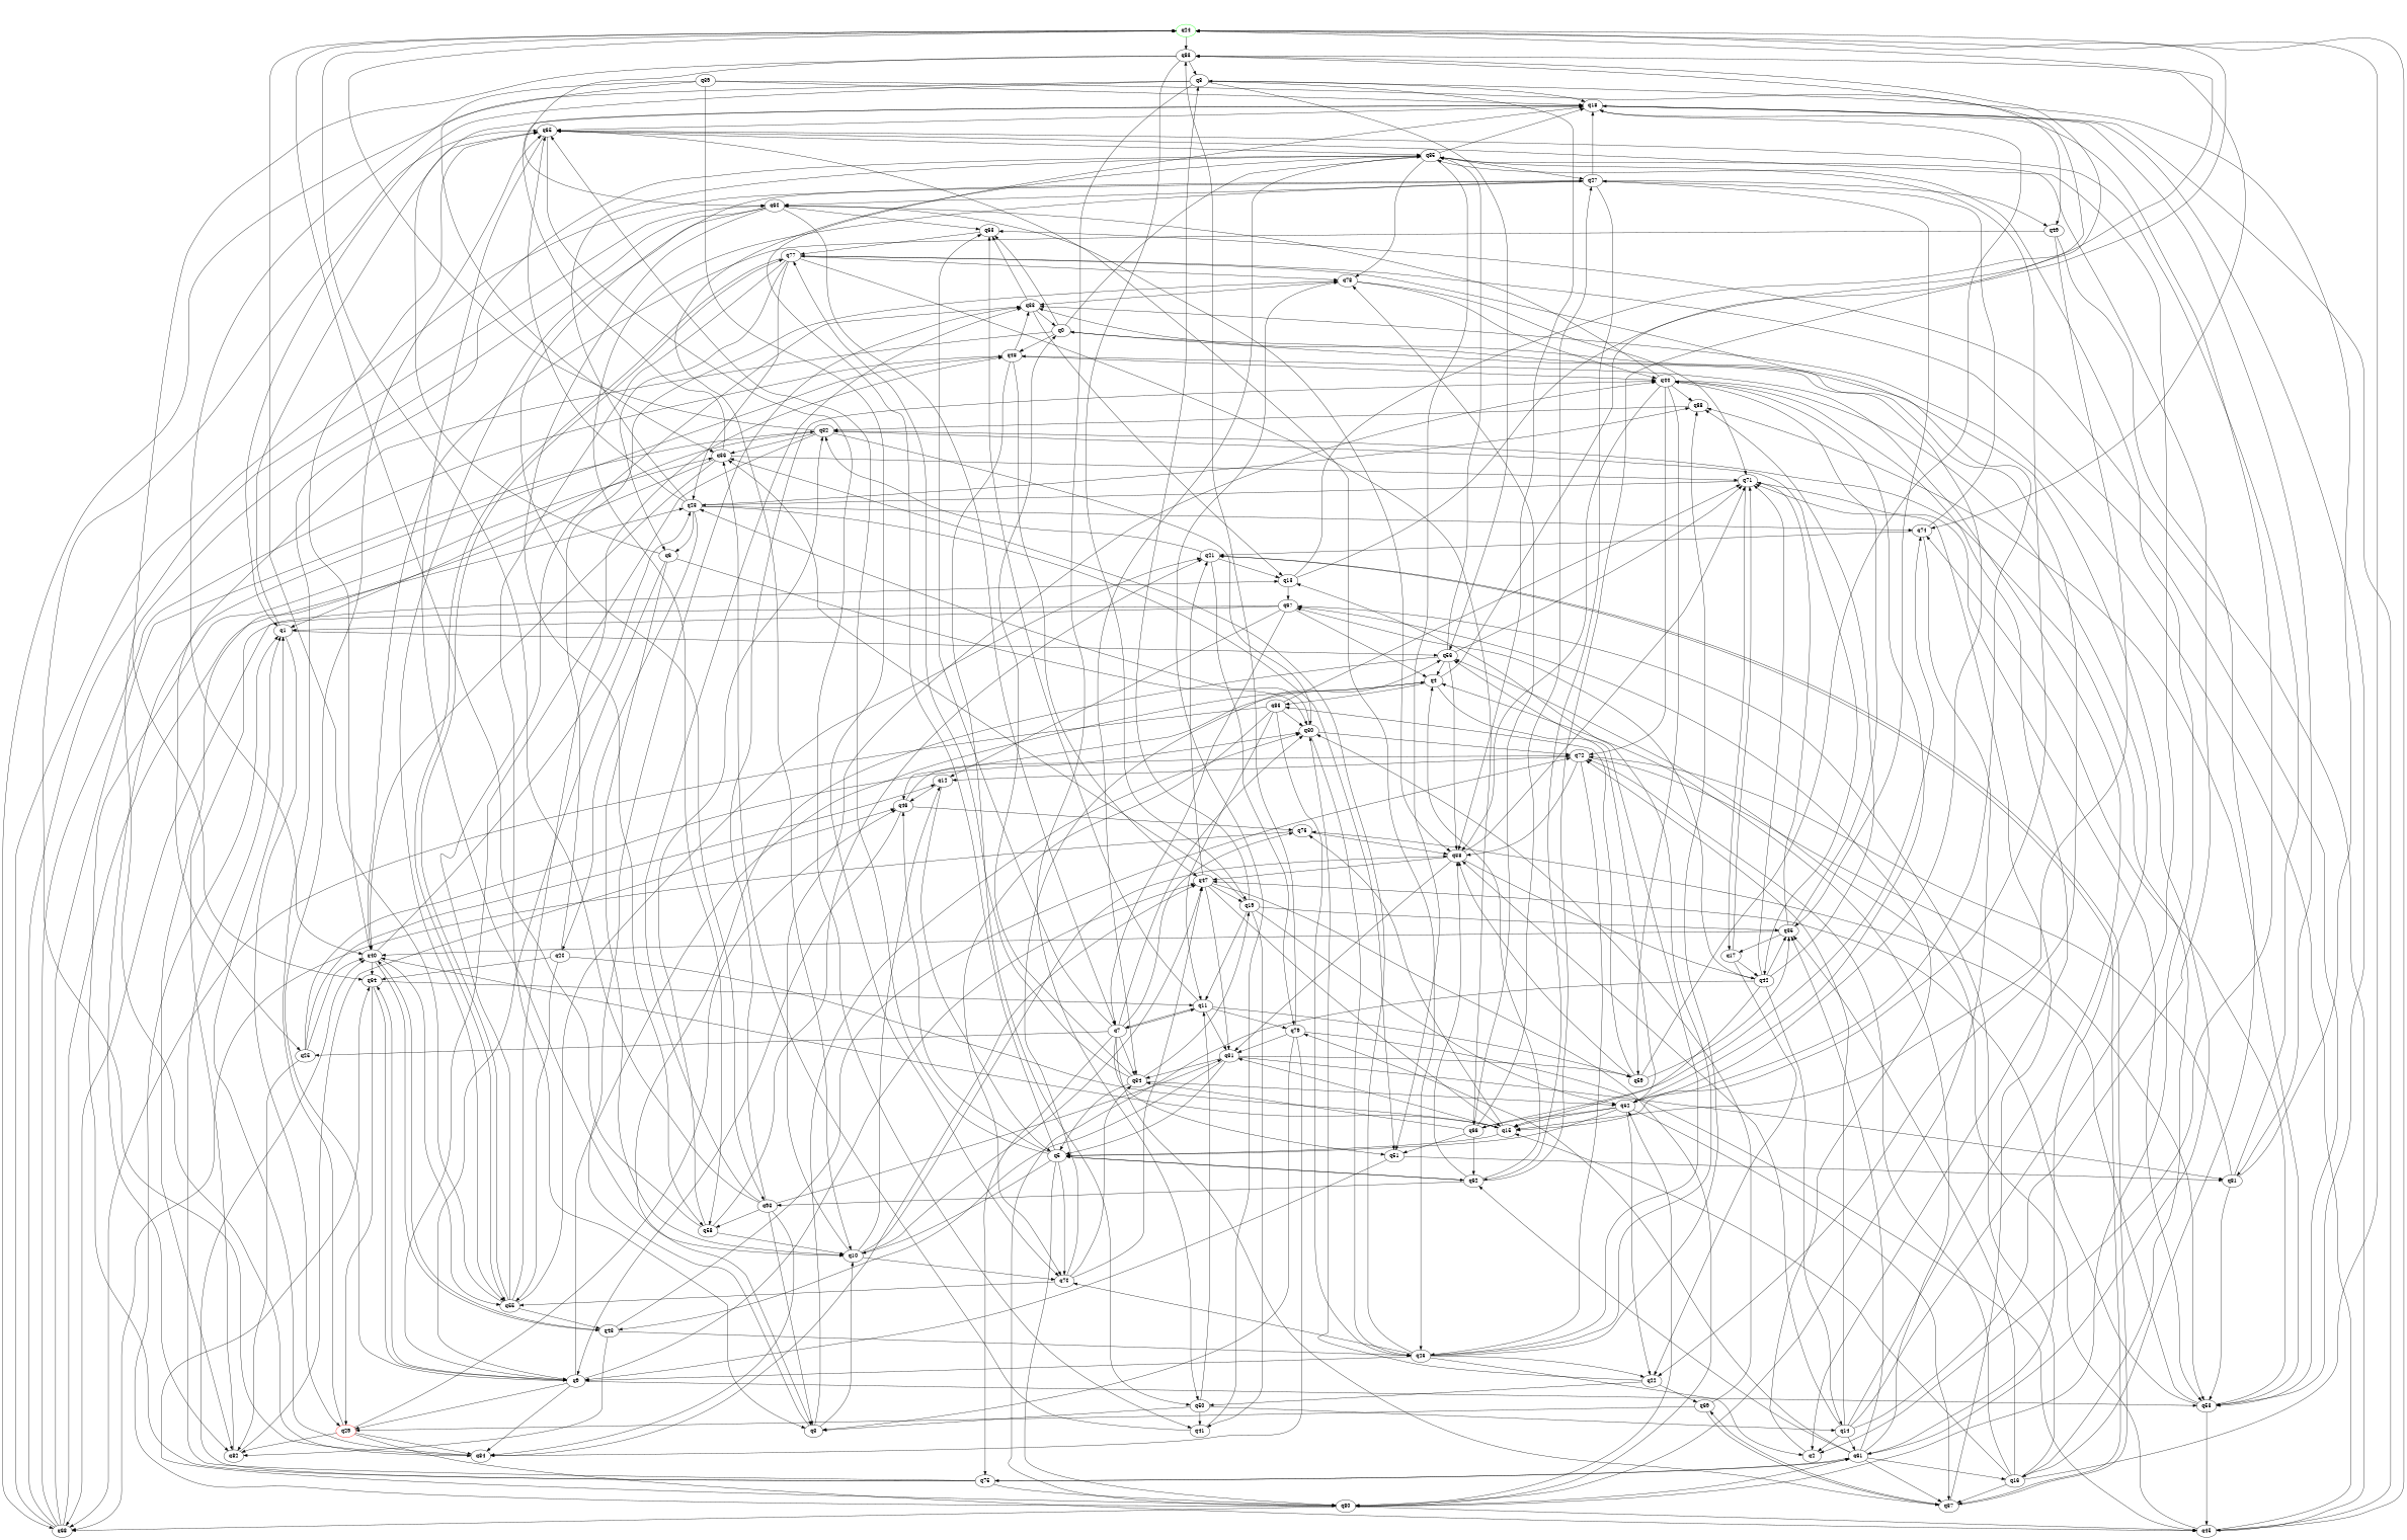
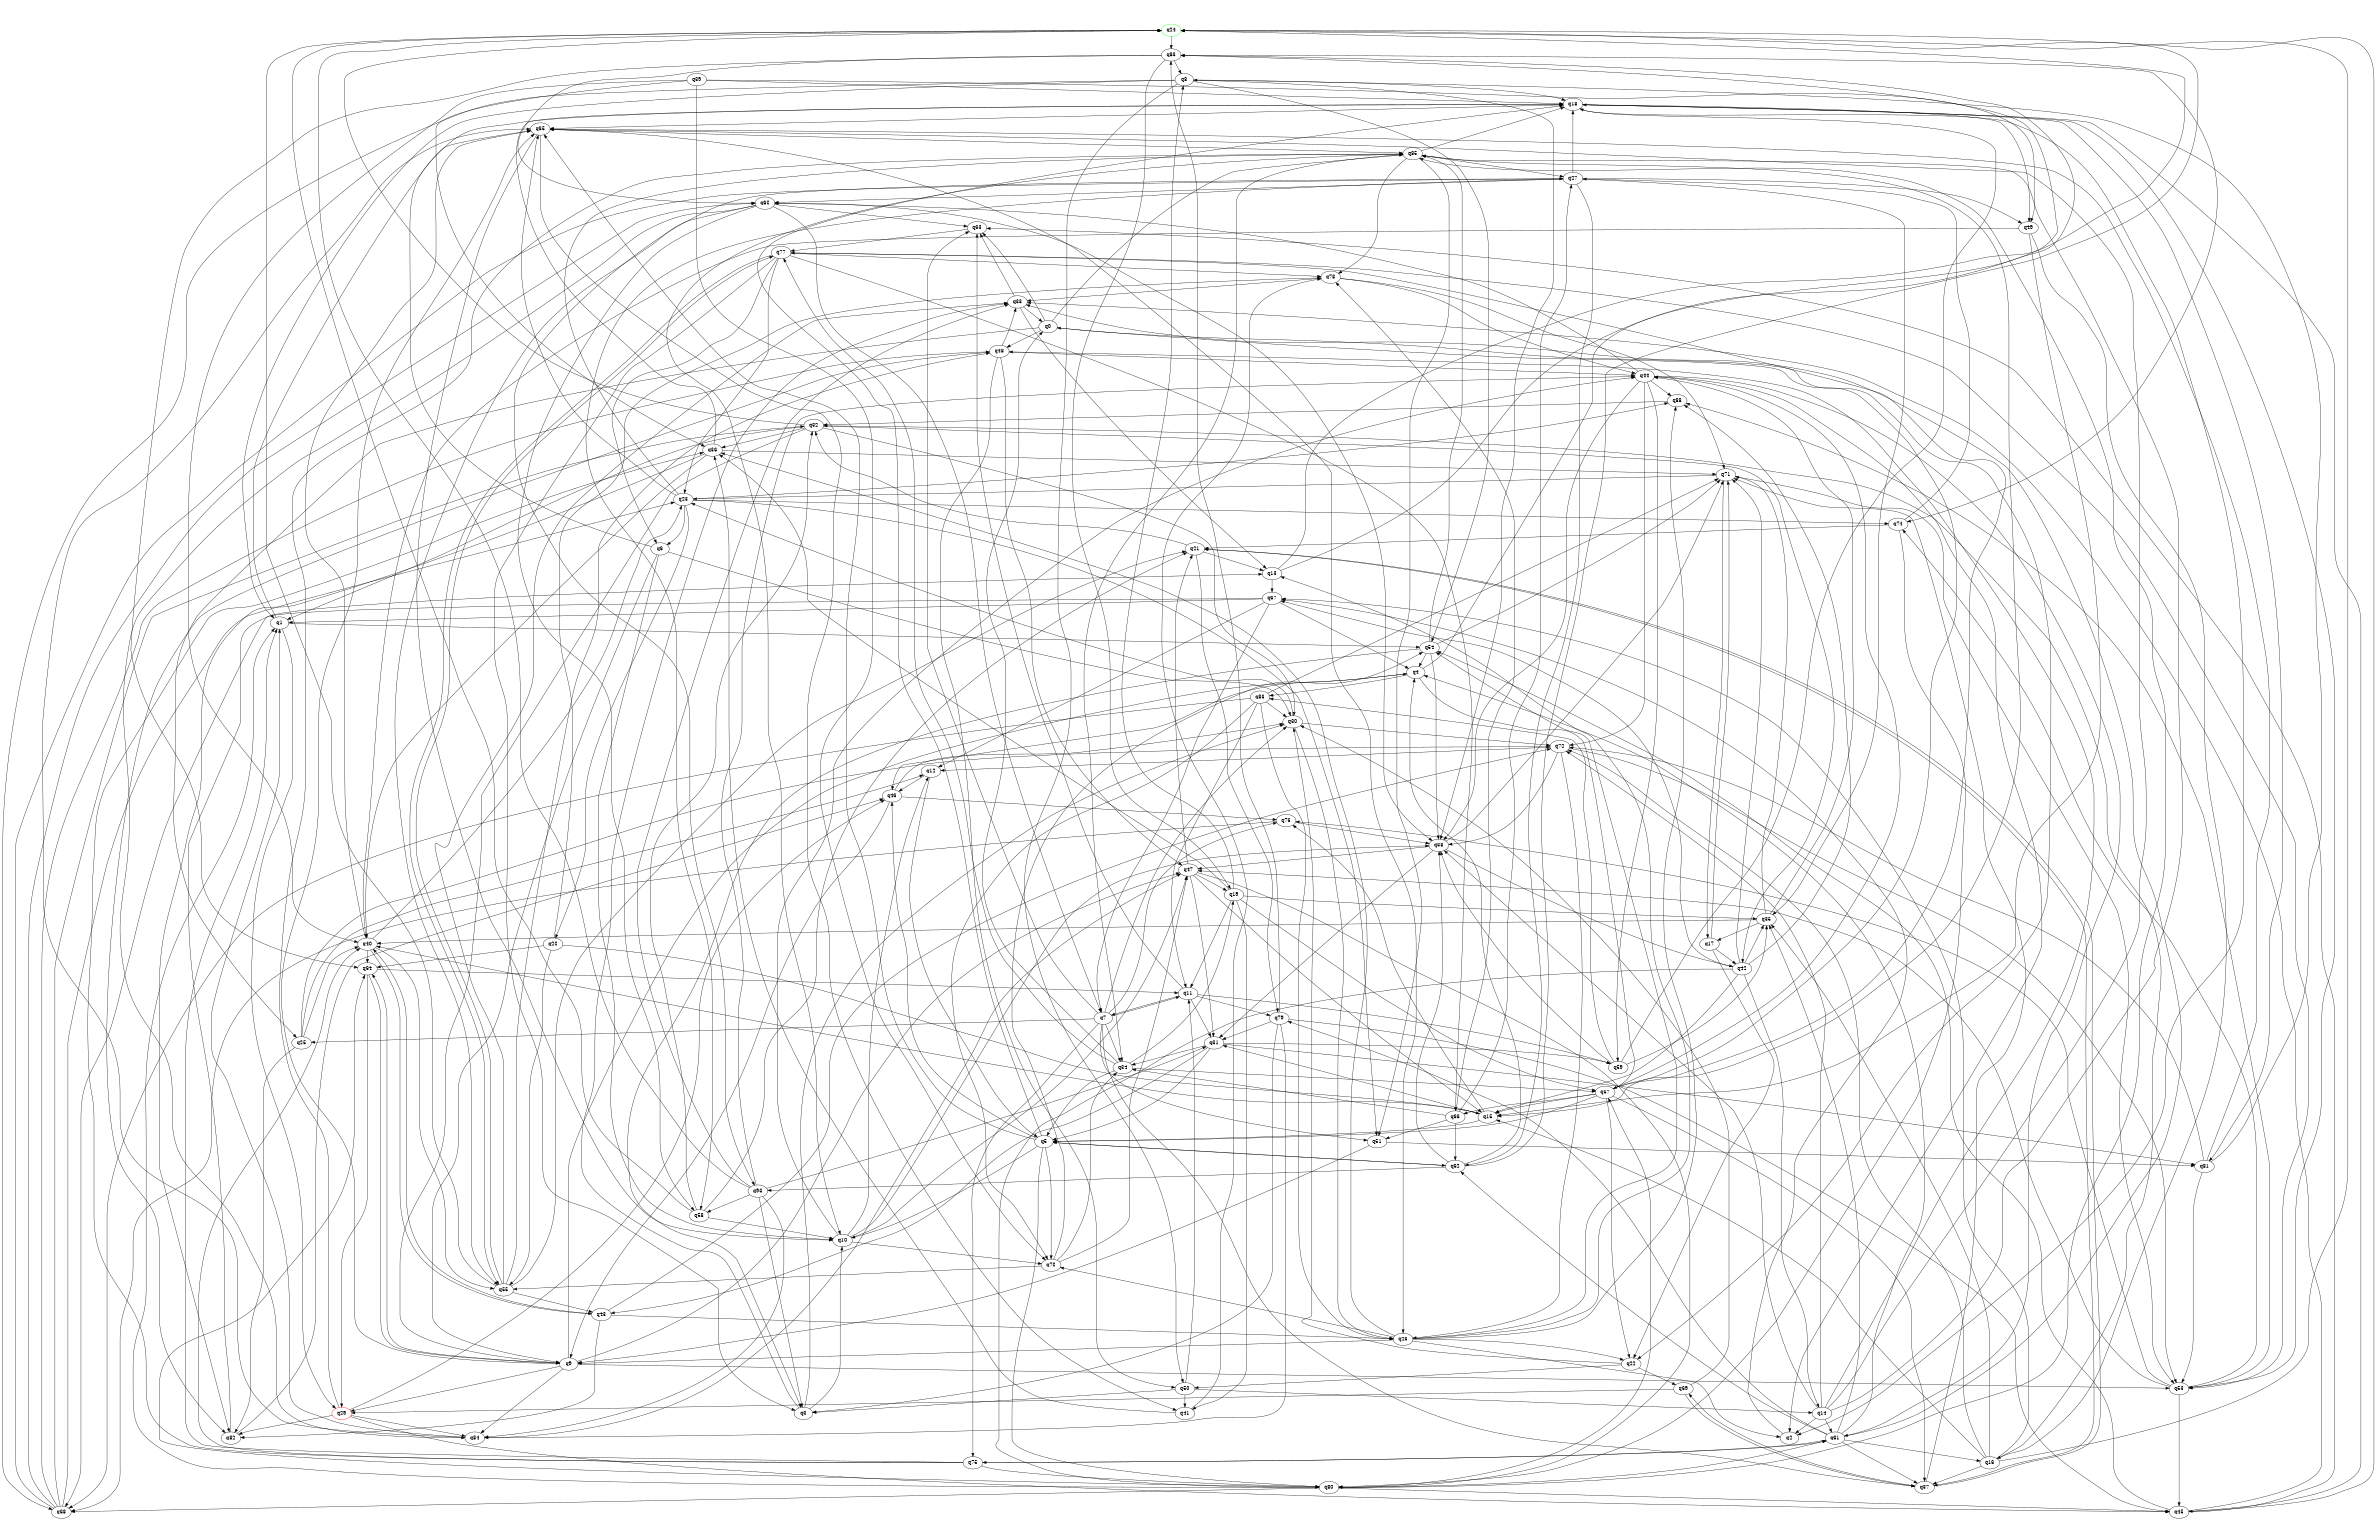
  digraph {
    q24 [color=green initial=1]
    q83
    q45
    q8
    q64
    q19
    q74
    q60
    q63
    q33
    q18
-   q54 [label=q56]
+   q54
    q29 [color=red final=1]
    q85
    q46
    q84
    q82
    q10
    q34
    q51
    q15
    q78
    q27
    q30
    q9
    q76
    q47
    q1
    q65
    q13
    q0
    q22
    q25
    q48
    q50
    q69
    q12
    q72
    q40
    q44
    q77
    q26
    q23
    q3
    q41
    q11
    q14
    q37
    q5
    q38
    q53
    q55
    q43
    q80
    q31
    q21
    q2
    q61
    q59
    n60 [label=q88]
    q66
    q6
    q70
    q49
    q81
-   q57 [label=q52]
+   q57
    q71
    q62
    n69 [label=q93]
    q35
    q58
    q4
    q86
    q42
    q17
    q36
    q67
    q7
    q68
    q75
    q32
    q20
    q79
    q16
    q39
    q24 -> q83
    q24 -> q45
    q83 -> q8
    q83 -> q64
    q83 -> q19
    q83 -> q74
    q83 -> q60
    q45 -> q63
    q45 -> q33
    q45 -> q18
    q45 -> q54
    q8 -> q18
    q8 -> q54
    q8 -> q1
    q8 -> q50
    q8 -> q38
    q8 -> q68
    q64 -> q29
    q64 -> q9
    q64 -> q11
    q19 -> q8
    q19 -> q41
    q19 -> q11
    q19 -> q57
    q19 -> q35
    q19 -> q36
    q74 -> q27
    q74 -> q80
    q74 -> q21
    q60 -> q63
    q60 -> q84
    q60 -> q38
    q60 -> q55
    q60 -> q58
    q60 -> q7
    q63 -> q77
    q33 -> q63
    q33 -> q13
    q33 -> q0
    q18 -> q65
    q18 -> q53
    q18 -> q2
+   q18 -> q49
    q18 -> q81
    q54 -> q85
    q54 -> q3
    q54 -> q38
    q54 -> q71
    q54 -> q4
    q29 -> q45
    q29 -> q85
    q29 -> q46
    q29 -> q84
    q29 -> q82
    q85 -> q18
    q85 -> q10
    q85 -> q34
    q85 -> q51
    q85 -> q15
    q85 -> q78
    q85 -> q27
    q46 -> q30
    q46 -> q9
    q46 -> q76
    q84 -> q47
    q84 -> q1
    q84 -> q65
    q82 -> q46
    q82 -> q13
    q10 -> q47
    q10 -> q12
    q10 -> q44
    q10 -> q38
    q10 -> q70
    q34 -> q19
    q34 -> q0
    q34 -> q77
    q34 -> q5
    q34 -> q57
    q51 -> q9
    q51 -> q81
    q15 -> q76
    q15 -> q40
    q15 -> q5
    q15 -> q31
    q78 -> q33
    q78 -> q44
    q78 -> q71
    q27 -> q60
    q27 -> q18
    q27 -> q49
    q27 -> q62
    q27 -> n69
    q27 -> q35
    q27 -> q58
    q30 -> q72
    q30 -> q26
    q30 -> q23
    q9 -> q64
    q9 -> q29
    q9 -> q84
    q9 -> q47
    q9 -> q65
    q9 -> q53
    q9 -> q4
    q76 -> q38
    q76 -> q68
    q47 -> q19
    q47 -> q15
    q47 -> q80
    q47 -> q31
    q47 -> q21
    q1 -> q54
    q1 -> q29
    q1 -> q65
    q65 -> q85
    q65 -> q10
    q65 -> q26
    q65 -> q41
    q13 -> q24
    q13 -> q83
    q13 -> q67
    q0 -> q63
    q0 -> q85
    q0 -> q22
    q0 -> q25
    q0 -> q48
    q22 -> q30
    q22 -> q50
    q22 -> q69
    q25 -> q82
    q25 -> q12
    q25 -> q72
    q25 -> q40
    q48 -> q33
    q48 -> q82
    q48 -> q47
    q48 -> q50
    q48 -> q44
    q50 -> q3
    q50 -> q41
    q50 -> q11
    q50 -> q14
    q69 -> q29
    q69 -> q30
    q69 -> q37
    q12 -> q46
    q12 -> q5
    q72 -> q12
    q72 -> q26
    q72 -> q38
    q72 -> q53
    q40 -> q64
    q40 -> q65
    q40 -> q23
    q40 -> q55
    q40 -> q43
    q44 -> q60
    q44 -> q72
    q44 -> q38
    q44 -> q2
    q44 -> q61
    q44 -> q59
    q44 -> n60
    q77 -> q78
    q77 -> q23
    q77 -> q3
    q77 -> q53
    q77 -> q55
    q77 -> q66
    q77 -> q6
    q26 -> q54
    q26 -> q9
    q26 -> q13
    q26 -> q22
    q26 -> q2
    q26 -> n60
    q26 -> q70
    q26 -> q36
    q23 -> q74
    q23 -> q85
    q23 -> q51
    q23 -> q65
    q23 -> n60
    q23 -> q6
    q23 -> q20
    q3 -> q33
    q3 -> q10
    q3 -> q30
    q41 -> q78
    q41 -> q36
    q11 -> q63
    q11 -> q31
    q11 -> q59
    q11 -> q7
    q11 -> q79
    q14 -> q85
    q14 -> q65
    q14 -> q48
    q14 -> q72
    q14 -> q38
    q14 -> q2
    q14 -> q61
    q37 -> q69
    q37 -> q21
    q37 -> q71
    q5 -> q18
    q5 -> q46
    q5 -> q10
    q5 -> q65
    q5 -> q80
    q5 -> q70
    q5 -> q62
    q38 -> q47
    q38 -> q31
    q38 -> q71
    q38 -> q42
    q53 -> q45
    q53 -> q74
    q53 -> q76
    q53 -> q47
    q53 -> n60
    q55 -> q24
    q55 -> q33
    q55 -> q48
    q55 -> q77
    q55 -> q43
    q55 -> q21
    q43 -> q82
    q43 -> q72
    q43 -> q40
    q43 -> q26
    q80 -> q45
    q80 -> q64
    q80 -> q85
    q80 -> q1
    q80 -> q61
    q80 -> q57
    q80 -> q68
    q31 -> q34
    q31 -> q5
    q31 -> q43
    q31 -> q59
    q31 -> q81
    q21 -> q13
    q21 -> q37
    q21 -> q32
    q21 -> q79
    q2 -> q67
    q61 -> q33
    q61 -> q37
    q61 -> q62
    q61 -> q35
    q61 -> q4
    q61 -> q75
    q61 -> q79
    q61 -> q16
    q59 -> q18
    q59 -> q38
    q59 -> q35
    q59 -> q86
    n60 -> q32
-   q66 -> q74
    q66 -> q34
    q66 -> q51
    q66 -> q78
    q66 -> q27
    q66 -> q62
    q6 -> q18
    q6 -> q10
    q6 -> q30
    q6 -> q9
    q70 -> q54
    q70 -> q34
    q70 -> q47
    q70 -> q55
    q49 -> q15
    q49 -> q40
    q49 -> q16
    q81 -> q8
    q81 -> q65
    q81 -> q72
    q81 -> q53
    q57 -> q15
    q57 -> q0
    q57 -> q22
    q57 -> q44
    q57 -> q77
    q57 -> q37
    q57 -> q5
    q57 -> q66
    q71 -> q23
    q71 -> q53
    q71 -> q17
    q62 -> q24
    q62 -> q5
    q62 -> q38
    q62 -> n69
    q62 -> q4
    n69 -> q24
    n69 -> q33
    n69 -> q84
    n69 -> q44
    n69 -> q3
    n69 -> q31
    n69 -> q58
    q35 -> q40
    q35 -> q44
    q35 -> q71
    q35 -> q17
    q58 -> q24
    q58 -> q10
    q58 -> q21
    q58 -> q32
    q4 -> q83
    q4 -> q46
    q4 -> q57
    q4 -> q86
    q86 -> q30
    q86 -> q26
    q86 -> q11
    q86 -> q70
    q86 -> q71
    q86 -> q68
    q42 -> q15
    q42 -> q14
    q42 -> q80
    q42 -> n60
    q42 -> q71
    q42 -> q35
    q42 -> q67
    q17 -> q22
    q17 -> q71
    q17 -> q42
    q36 -> q18
    q36 -> q82
    q36 -> q40
    q36 -> q71
    q67 -> q1
    q67 -> q12
    q67 -> q4
    q67 -> q7
    q67 -> q68
    q7 -> q63
    q7 -> q34
    q7 -> q51
    q7 -> q30
    q7 -> q76
    q7 -> q25
    q7 -> q11
    q7 -> q37
    q7 -> q75
    q68 -> q60
    q68 -> q27
    q68 -> q48
    q68 -> q23
    q68 -> q32
    q75 -> q1
    q75 -> q40
    q75 -> q80
    q75 -> q61
    q75 -> q36
    q32 -> q24
    q32 -> q30
    q32 -> q9
    q32 -> q1
    q32 -> q42
    q32 -> q36
    q20 -> q64
    q20 -> q15
    q20 -> q78
    q20 -> q55
    q79 -> q83
    q79 -> q45
    q79 -> q84
    q79 -> q3
    q79 -> q31
    q16 -> q24
    q16 -> q15
    q16 -> q72
    q16 -> q37
    q16 -> q35
    q16 -> q67
    q16 -> q32
    q39 -> q18
    q39 -> q40
    q39 -> q70
    q39 -> q49
    q39 -> q36
  }
